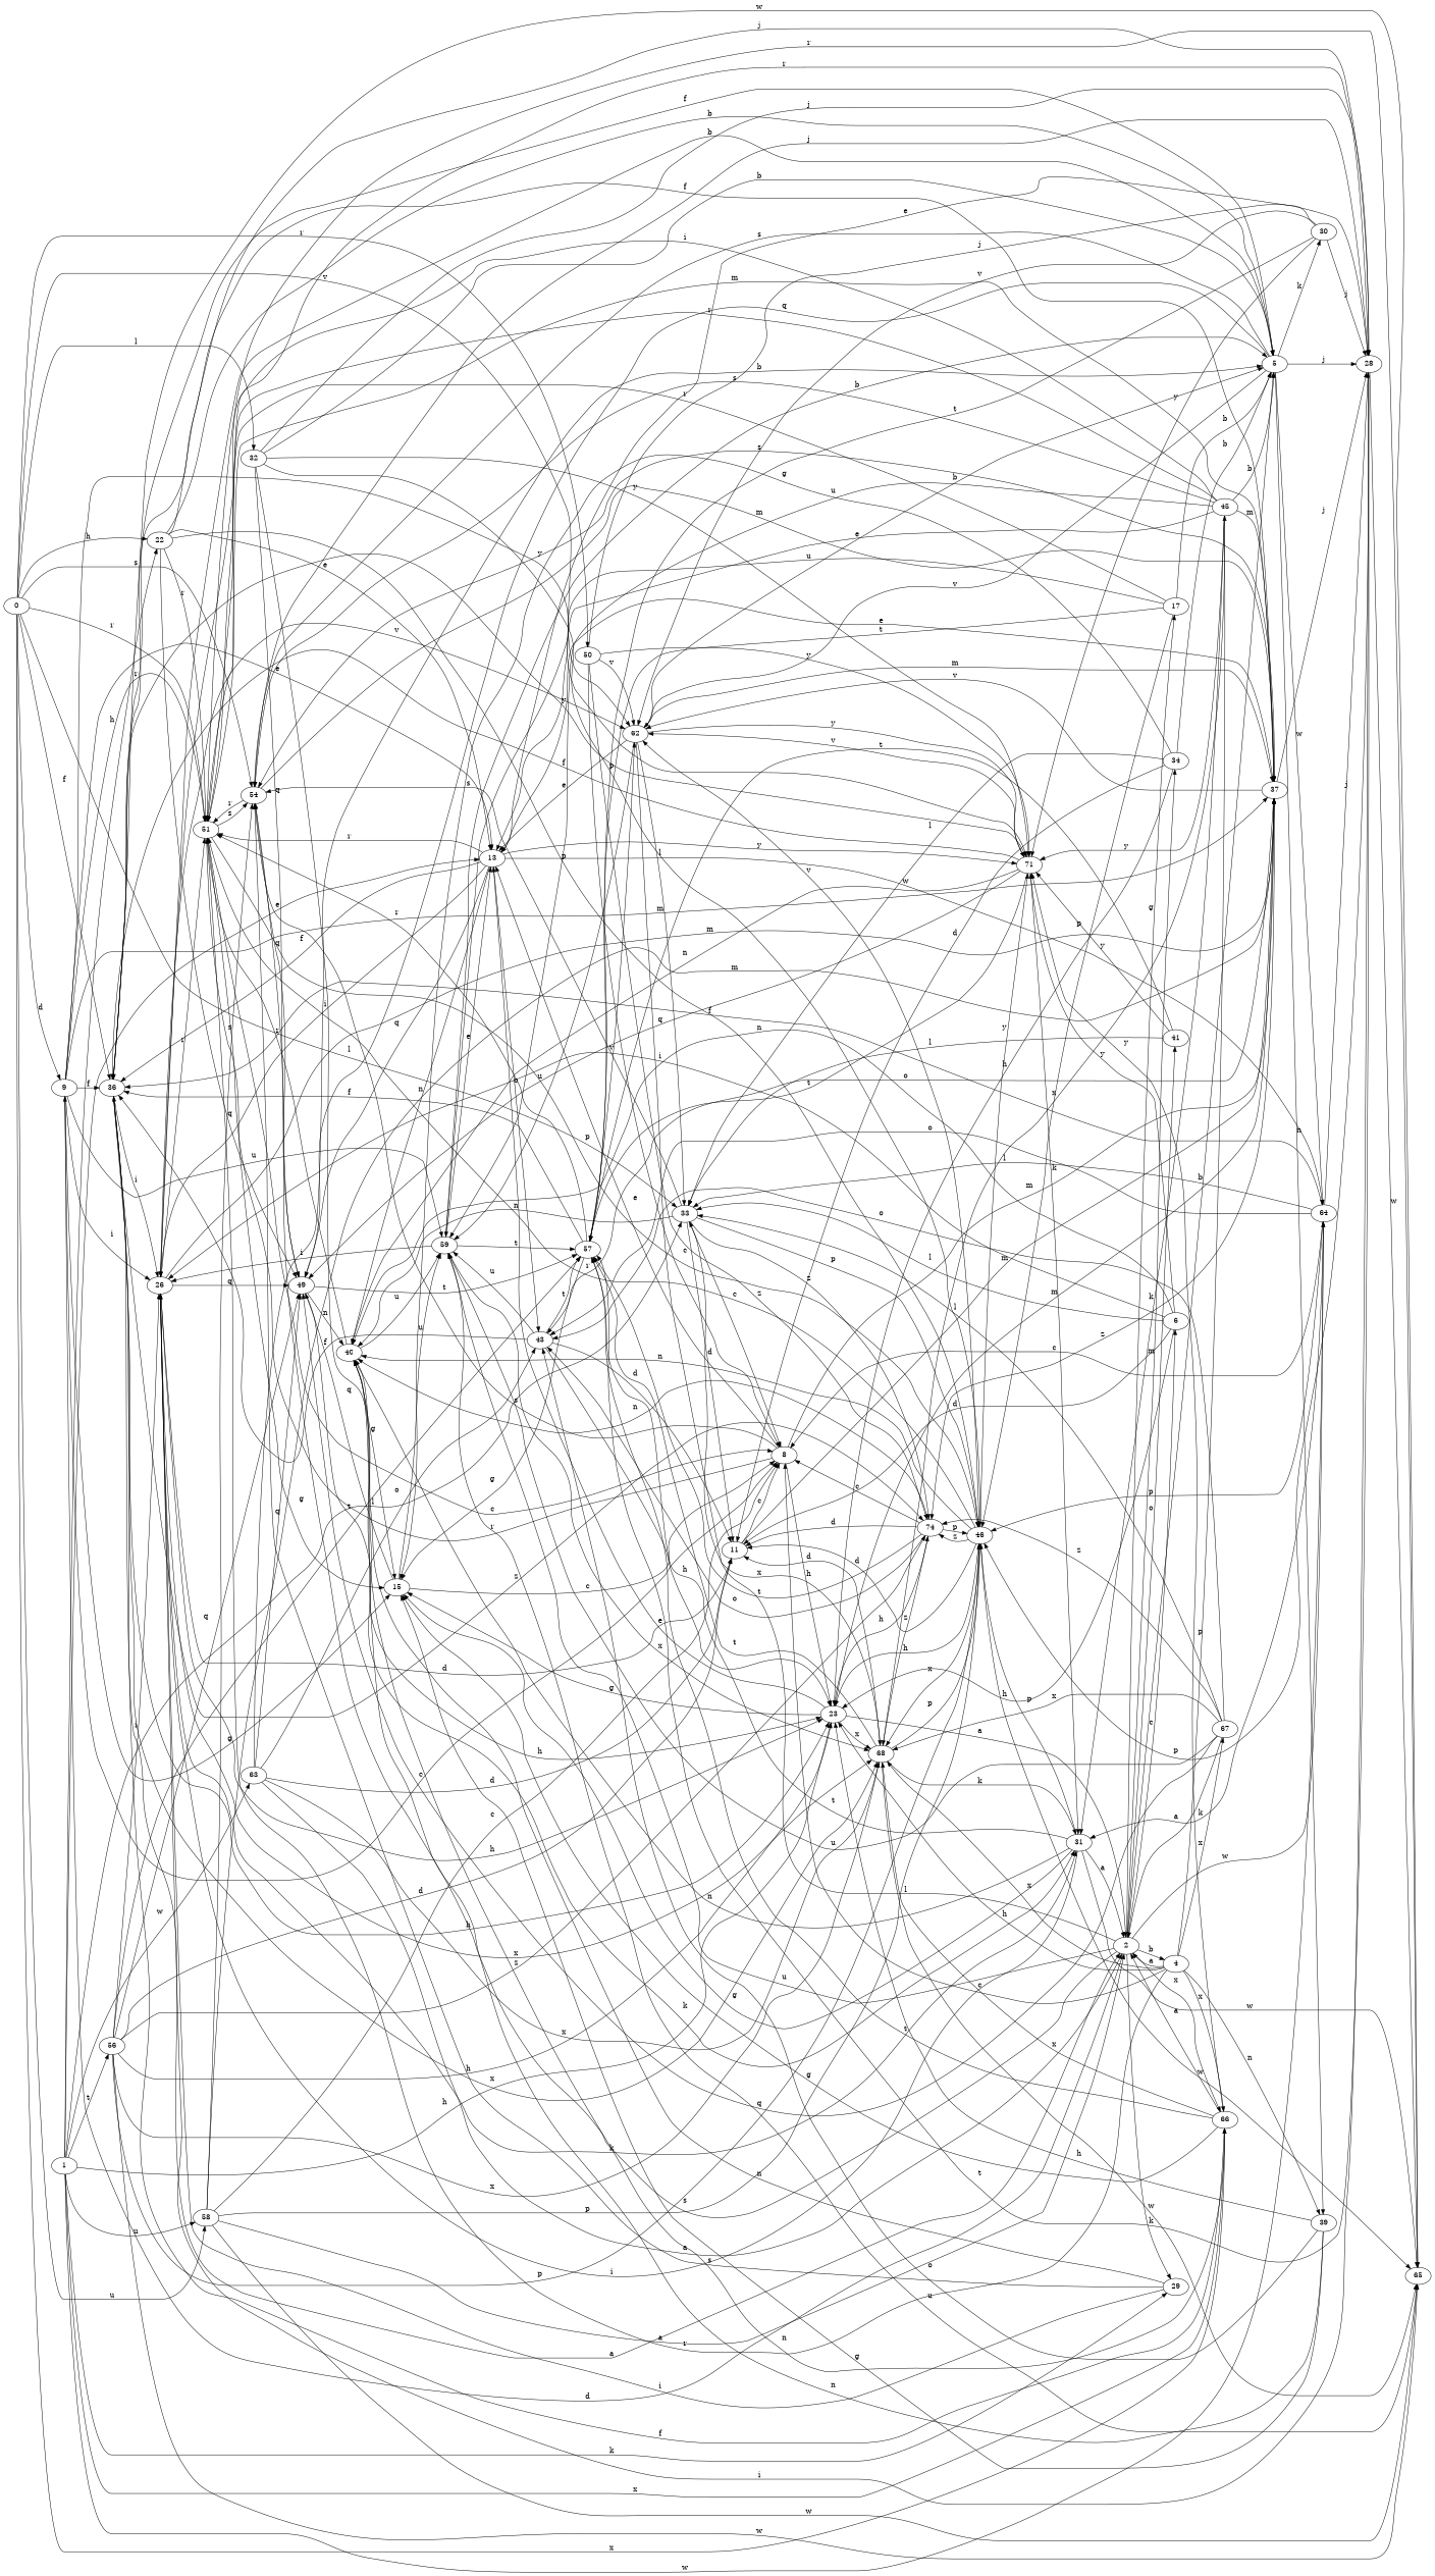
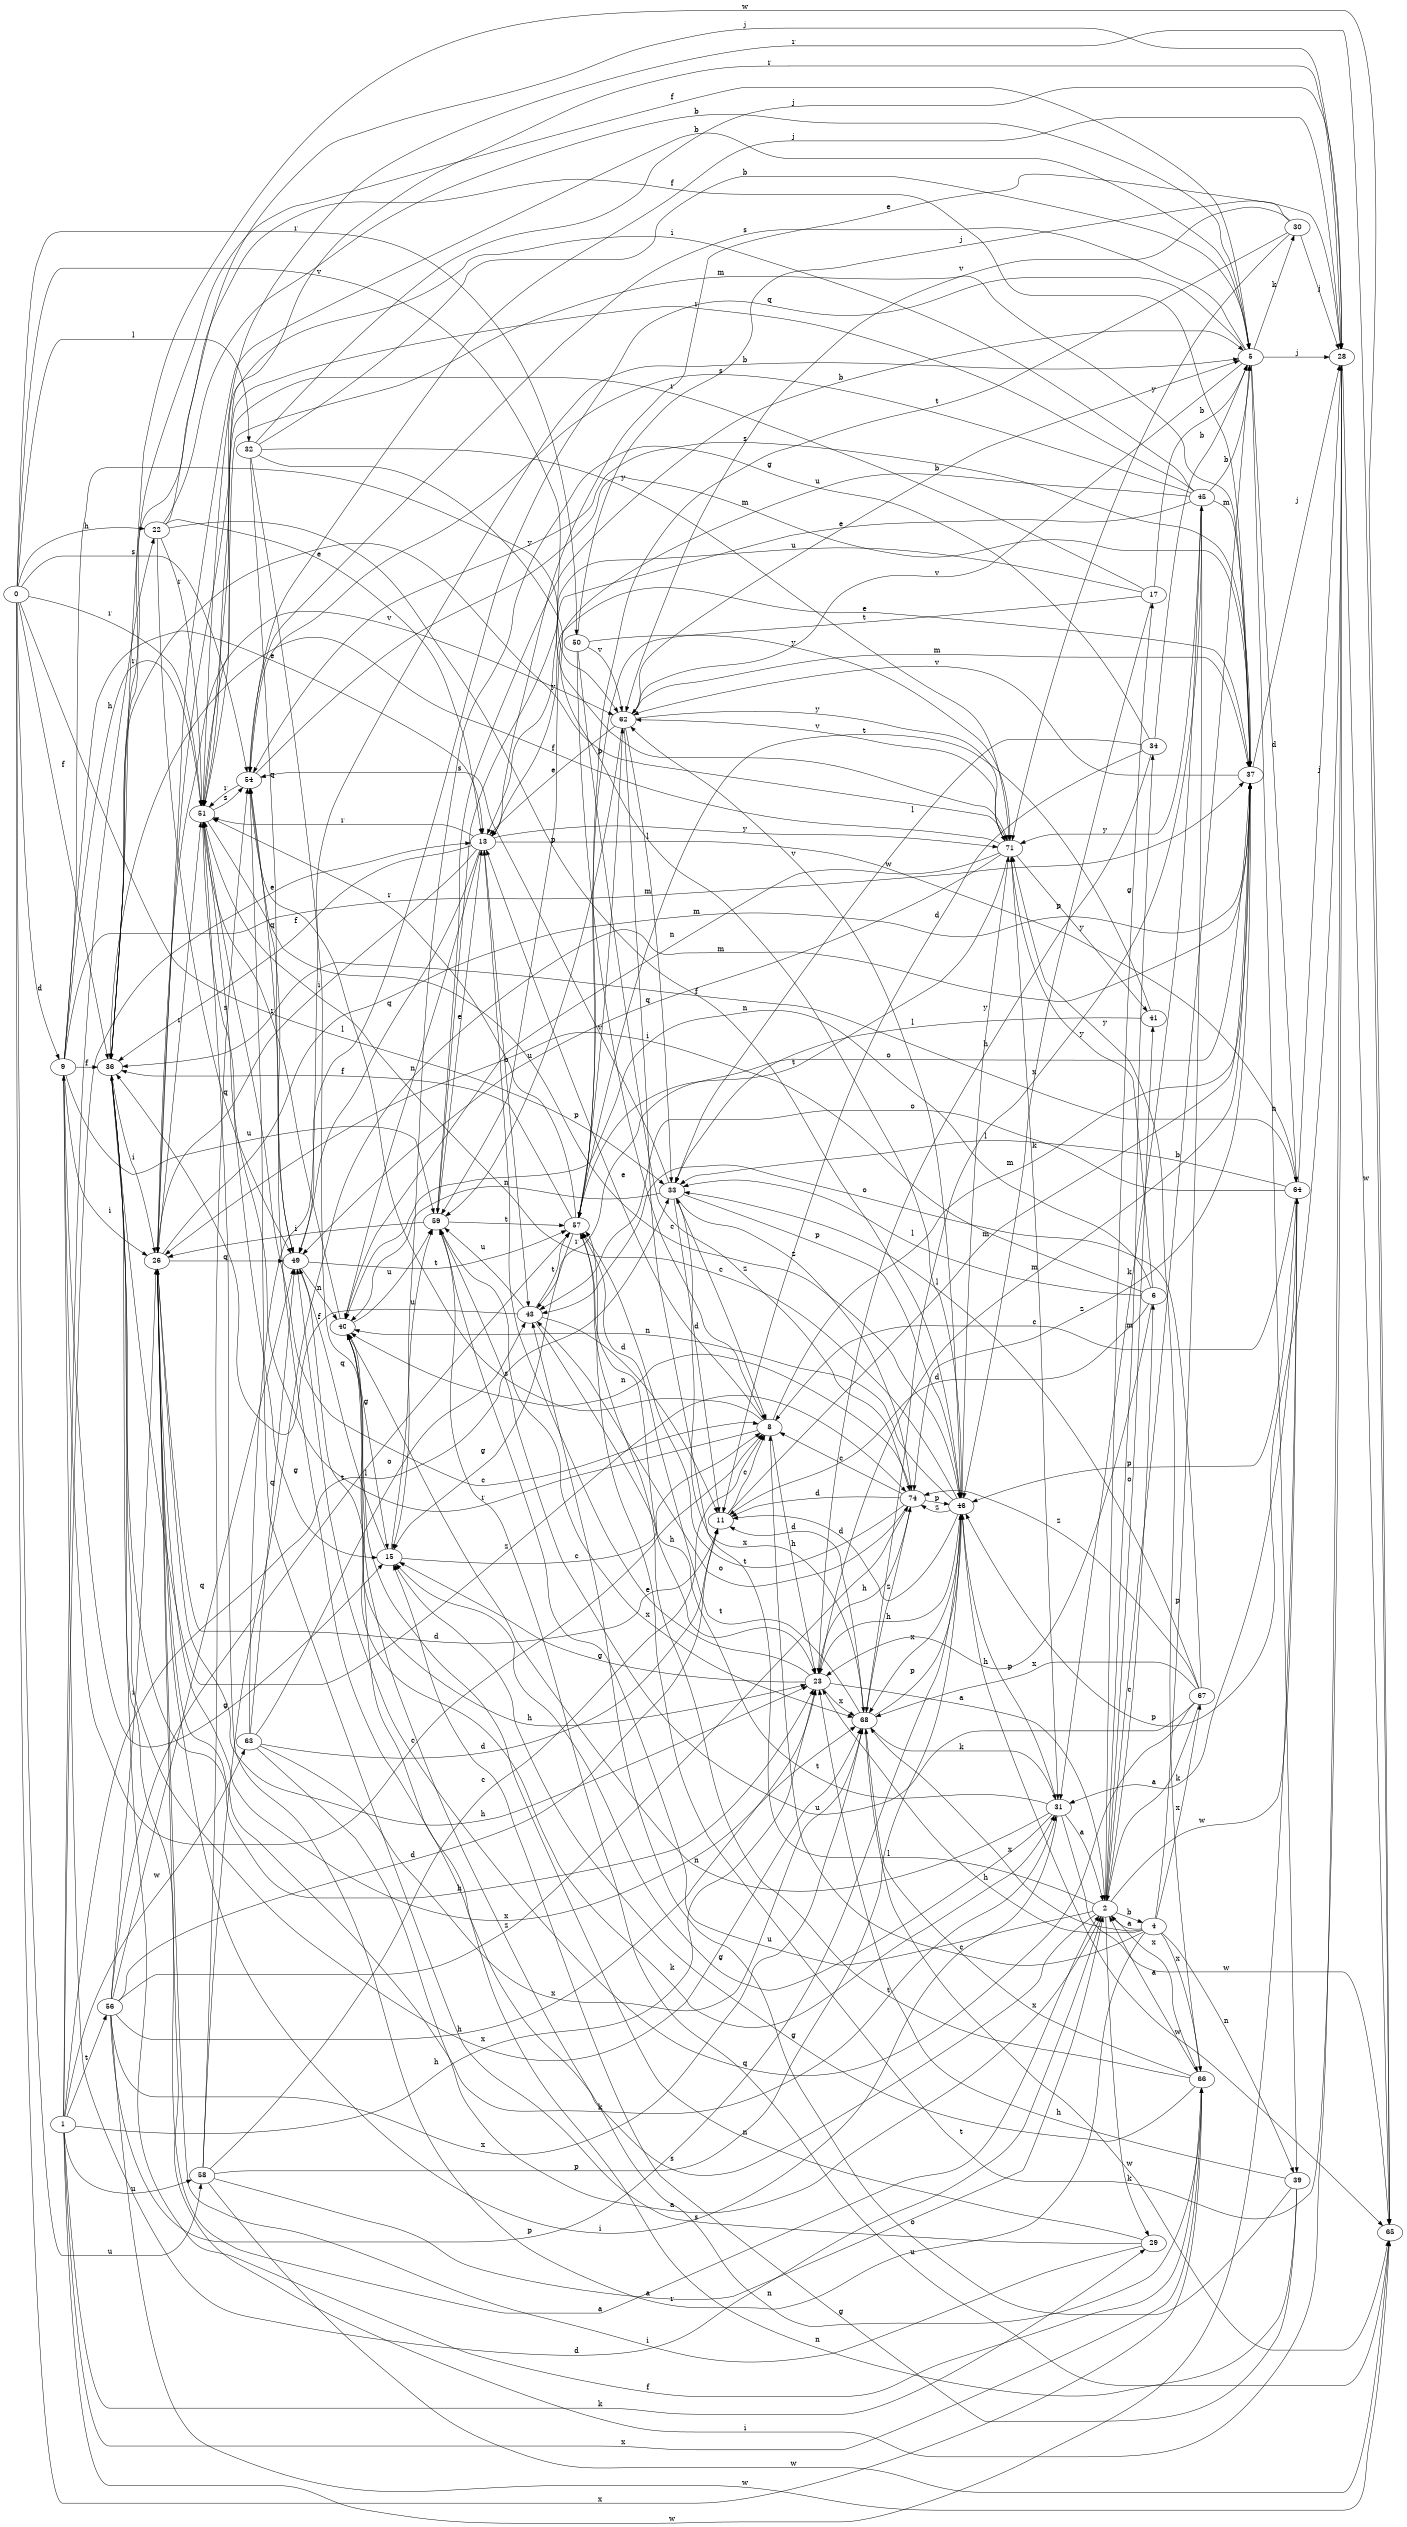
  strict digraph {
    rankdir=LR
    0
    9
    n3 [label=36]
    22
    32
    33
    50
    51
    54
    58
    62
    66
    13
    59
    8
    26
    71
    37
    n19 [label=15]
    23
    2
    68
    65
    74
    5
    28
    49
    46
    11
    40
    57
    1
    29
    56
    63
    64
    43
    31
    4
    6
    17
    34
    41
    39
    45
    67
    30
    0 -> 9 [label=d]
    0 -> n3 [label=f]
    0 -> 22 [label=h]
    0 -> 32 [label=l]
    0 -> 33 [label=l]
    0 -> 50 [label=r]
    0 -> 51 [label=r]
    0 -> 54 [label=s]
    0 -> 58 [label=u]
    0 -> 62 [label=v]
    0 -> 66 [label=x]
    9 -> n3 [label=f]
    9 -> 51 [label=r]
    9 -> 13 [label=e]
    9 -> 59 [label=u]
    9 -> 8 [label=c]
    9 -> 26 [label=i]
    9 -> 71 [label=y]
    9 -> 37 [label=m]
    9 -> n19 [label=g]
    n3 -> 26 [label=i]
    n3 -> 71 [label=y]
    n3 -> 23 [label=h]
    n3 -> 2 [label=a]
    n3 -> 68 [label=x]
    n3 -> 65 [label=w]
    n3 -> 74 [label=z]
    22 -> 51 [label=r]
    22 -> 13 [label=e]
    22 -> 5 [label=b]
    22 -> 28 [label=j]
    22 -> 49 [label=q]
    22 -> 46 [label=p]
    32 -> 71 [label=y]
    32 -> 23 [label=h]
    32 -> 5 [label=b]
    32 -> 28 [label=j]
    32 -> 49 [label=q]
    32 -> 46 [label=p]
    33 -> 54 [label=s]
    33 -> 8 [label=c]
    33 -> 74 [label=z]
    33 -> 46 [label=p]
    33 -> 11 [label=d]
    33 -> 40 [label=n]
    50 -> 62 [label=v]
    50 -> 8 [label=c]
    50 -> 71 [label=y]
    50 -> 74 [label=z]
    50 -> 28 [label=j]
    51 -> 54 [label=s]
    51 -> 8 [label=c]
    51 -> 37 [label=m]
    51 -> n19 [label=g]
    51 -> 46 [label=p]
    54 -> 51 [label=r]
    54 -> 37 [label=m]
    54 -> 28 [label=j]
    54 -> 49 [label=q]
    58 -> 54 [label=s]
    58 -> 8 [label=c]
    58 -> 37 [label=m]
    58 -> 2 [label=a]
    58 -> 65 [label=w]
    58 -> 46 [label=p]
    62 -> 33 [label=l]
    62 -> 13 [label=e]
    62 -> 59 [label=u]
    62 -> 71 [label=y]
    62 -> 37 [label=m]
    62 -> 68 [label=x]
    62 -> 5 [label=b]
    66 -> n3 [label=f]
    66 -> 71 [label=y]
    66 -> n19 [label=g]
    66 -> 2 [label=a]
    66 -> 68 [label=x]
    66 -> 40 [label=n]
    66 -> 57 [label=t]
    13 -> n3 [label=f]
    13 -> 51 [label=r]
    13 -> 26 [label=i]
    13 -> 71 [label=y]
    13 -> 49 [label=q]
    13 -> 40 [label=n]
    13 -> 64 [label=w]
    13 -> 43 [label=o]
    59 -> 13 [label=e]
    59 -> 26 [label=i]
    59 -> 68 [label=x]
    59 -> 5 [label=b]
    59 -> 57 [label=t]
    8 -> 51 [label=r]
    8 -> 54 [label=s]
    8 -> 13 [label=e]
    8 -> 37 [label=m]
    8 -> 23 [label=h]
    26 -> 51 [label=r]
    26 -> 62 [label=v]
    26 -> 37 [label=m]
    26 -> 23 [label=h]
    26 -> 68 [label=x]
    26 -> 5 [label=b]
    26 -> 49 [label=q]
    26 -> 11 [label=d]
    26 -> 31 [label=k]
    71 -> n3 [label=f]
    71 -> 62 [label=v]
    71 -> 49 [label=q]
    71 -> 40 [label=n]
    71 -> 57 [label=t]
    71 -> 31 [label=k]
    37 -> n3 [label=f]
    37 -> 54 [label=s]
    37 -> 62 [label=v]
    37 -> 13 [label=e]
    37 -> 74 [label=z]
    37 -> 28 [label=j]
    37 -> 43 [label=o]
    n19 -> 59 [label=u]
    n19 -> 8 [label=c]
    n19 -> 49 [label=q]
    23 -> 13 [label=e]
    23 -> 37 [label=m]
    23 -> n19 [label=g]
    23 -> 2 [label=a]
    23 -> 68 [label=x]
    2 -> 9 [label=d]
    2 -> 33 [label=l]
    2 -> 54 [label=s]
    2 -> 66 [label=x]
    2 -> 59 [label=u]
    2 -> 5 [label=b]
    2 -> 29 [label=k]
    2 -> 64 [label=w]
    2 -> 4 [label=b]
    2 -> 6 [label=c]
    2 -> 17 [label=g]
    2 -> 34 [label=m]
    2 -> 41 [label=o]
    68 -> 65 [label=w]
    68 -> 74 [label=z]
    68 -> 46 [label=p]
    68 -> 11 [label=d]
    68 -> 57 [label=t]
    68 -> 31 [label=k]
    65 -> 51 [label=r]
    65 -> 59 [label=u]
    74 -> 8 [label=c]
    74 -> 23 [label=h]
    74 -> 46 [label=p]
    74 -> 11 [label=d]
    74 -> 40 [label=n]
    74 -> 57 [label=t]
    74 -> 43 [label=o]
    5 -> n3 [label=f]
    5 -> 54 [label=s]
    5 -> 62 [label=v]
    5 -> 28 [label=j]
    5 -> 49 [label=q]
-   5 -> 64 [label=w]
+   5 -> 64 [label=d]
    5 -> 39 [label=n]
    5 -> 30 [label=k]
    28 -> 51 [label=r]
    28 -> 26 [label=i]
    28 -> 65 [label=w]
    28 -> 46 [label=p]
    28 -> 57 [label=t]
    49 -> 40 [label=n]
    49 -> 57 [label=t]
    49 -> 31 [label=k]
    46 -> 51 [label=r]
    46 -> 62 [label=v]
    46 -> 71 [label=y]
    46 -> 23 [label=h]
    46 -> 68 [label=x]
    46 -> 65 [label=w]
    46 -> 74 [label=z]
    46 -> 11 [label=d]
    46 -> 40 [label=n]
    11 -> 8 [label=c]
    11 -> 37 [label=m]
    40 -> 51 [label=r]
    40 -> 59 [label=u]
    40 -> n19 [label=g]
    57 -> n3 [label=f]
    57 -> 51 [label=r]
    57 -> 62 [label=v]
    57 -> n19 [label=g]
    1 -> 22 [label=h]
    1 -> 33 [label=l]
    1 -> 58 [label=u]
    1 -> 66 [label=x]
    1 -> 13 [label=e]
    1 -> 23 [label=h]
    1 -> 29 [label=k]
    1 -> 56 [label=t]
    1 -> 63 [label=w]
    1 -> 64 [label=w]
    29 -> 54 [label=s]
    29 -> 26 [label=i]
    29 -> 40 [label=n]
    56 -> 26 [label=i]
    56 -> 23 [label=h]
    56 -> 68 [label=x]
    56 -> 65 [label=w]
    56 -> 74 [label=z]
    56 -> 49 [label=q]
    56 -> 46 [label=p]
    56 -> 11 [label=d]
    56 -> 57 [label=t]
    63 -> 2 [label=a]
    63 -> 68 [label=x]
    63 -> 5 [label=b]
    63 -> 49 [label=q]
    63 -> 11 [label=d]
    63 -> 43 [label=o]
    64 -> n3 [label=f]
    64 -> 33 [label=l]
    64 -> 8 [label=c]
    64 -> 28 [label=j]
    64 -> 46 [label=p]
    64 -> 43 [label=o]
    64 -> 31 [label=k]
    43 -> n3 [label=f]
    43 -> 59 [label=u]
    43 -> 23 [label=h]
    43 -> 11 [label=d]
    43 -> 57 [label=t]
    31 -> 26 [label=i]
    31 -> n19 [label=g]
    31 -> 2 [label=a]
    31 -> 65 [label=w]
    31 -> 46 [label=p]
    31 -> 40 [label=n]
    31 -> 57 [label=t]
    4 -> 51 [label=r]
    4 -> 66 [label=x]
    4 -> 8 [label=c]
    4 -> 23 [label=h]
    4 -> 2 [label=a]
    4 -> 68 [label=x]
    4 -> 39 [label=n]
    4 -> 45 [label=p]
    4 -> 67 [label=x]
    6 -> 33 [label=l]
    6 -> 26 [label=i]
    6 -> 71 [label=y]
    6 -> 23 [label=h]
    6 -> 11 [label=d]
    6 -> 40 [label=n]
    17 -> 51 [label=r]
    17 -> 59 [label=u]
    17 -> 5 [label=b]
    17 -> 46 [label=p]
    17 -> 57 [label=t]
    34 -> 33 [label=l]
    34 -> n19 [label=g]
    34 -> 23 [label=h]
    34 -> 5 [label=b]
    34 -> 11 [label=d]
    41 -> 33 [label=l]
-   41 -> 71 [label=y]
+   71 -> 41 [label=y]
    41 -> 57 [label=t]
    39 -> n19 [label=g]
    39 -> 23 [label=h]
    39 -> 40 [label=n]
    39 -> 43 [label=o]
    45 -> 51 [label=r]
    45 -> 54 [label=s]
    45 -> 13 [label=e]
    45 -> 59 [label=u]
    45 -> 26 [label=i]
    45 -> 71 [label=y]
    45 -> 37 [label=m]
    45 -> 68 [label=x]
    45 -> 5 [label=b]
    45 -> 31 [label=k]
    67 -> 33 [label=l]
    67 -> 59 [label=u]
    67 -> 2 [label=a]
    67 -> 68 [label=x]
    67 -> 74 [label=z]
    67 -> 49 [label=q]
    67 -> 43 [label=o]
    30 -> 62 [label=v]
    30 -> 13 [label=e]
    30 -> 71 [label=y]
    30 -> 28 [label=j]
    30 -> 57 [label=t]
  }
